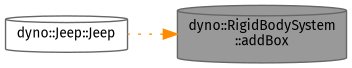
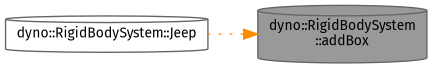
  digraph {
    rankdir=RL
    fontname="Fira Sans"
    node [fontname="Fira Sans" fontsize=10 shape=cylinder style=filled]
    n1 [color=gray40 fillcolor=grey60 fontcolor=black height=0.2 label="dyno::RigidBodySystem\l::addBox" width=0.4]
-   n2 [color=grey40 fillcolor=white height=0.2 label="dyno::Jeep::Jeep" width=0.4]
+   n2 [color=grey40 fillcolor=white height=0.2 label="dyno::RigidBodySystem::Jeep" width=0.4]
    n1 -> n2 [color=darkorange dir=back fontname="Fira Sans" fontsize=10 labelfontname=Helvetica labelfontsize=10 style=dotted]
  }
